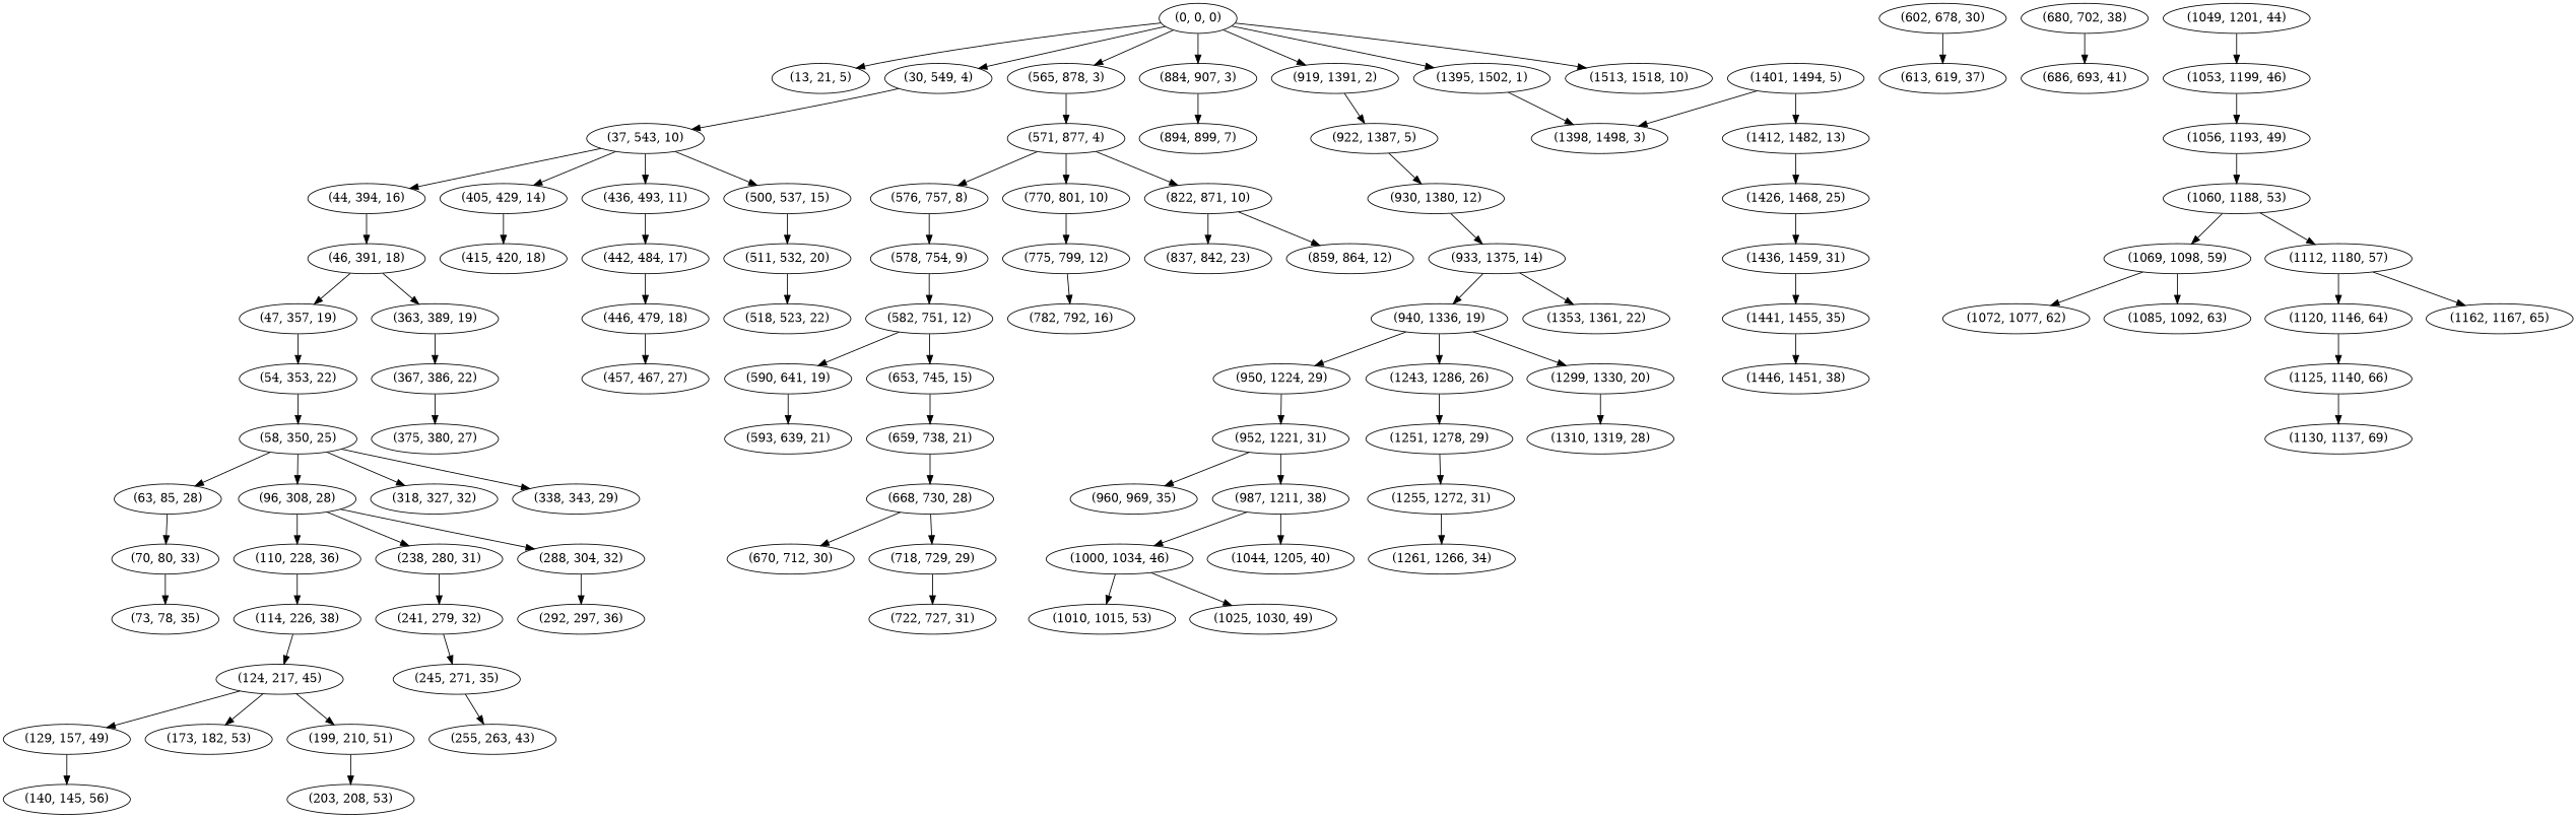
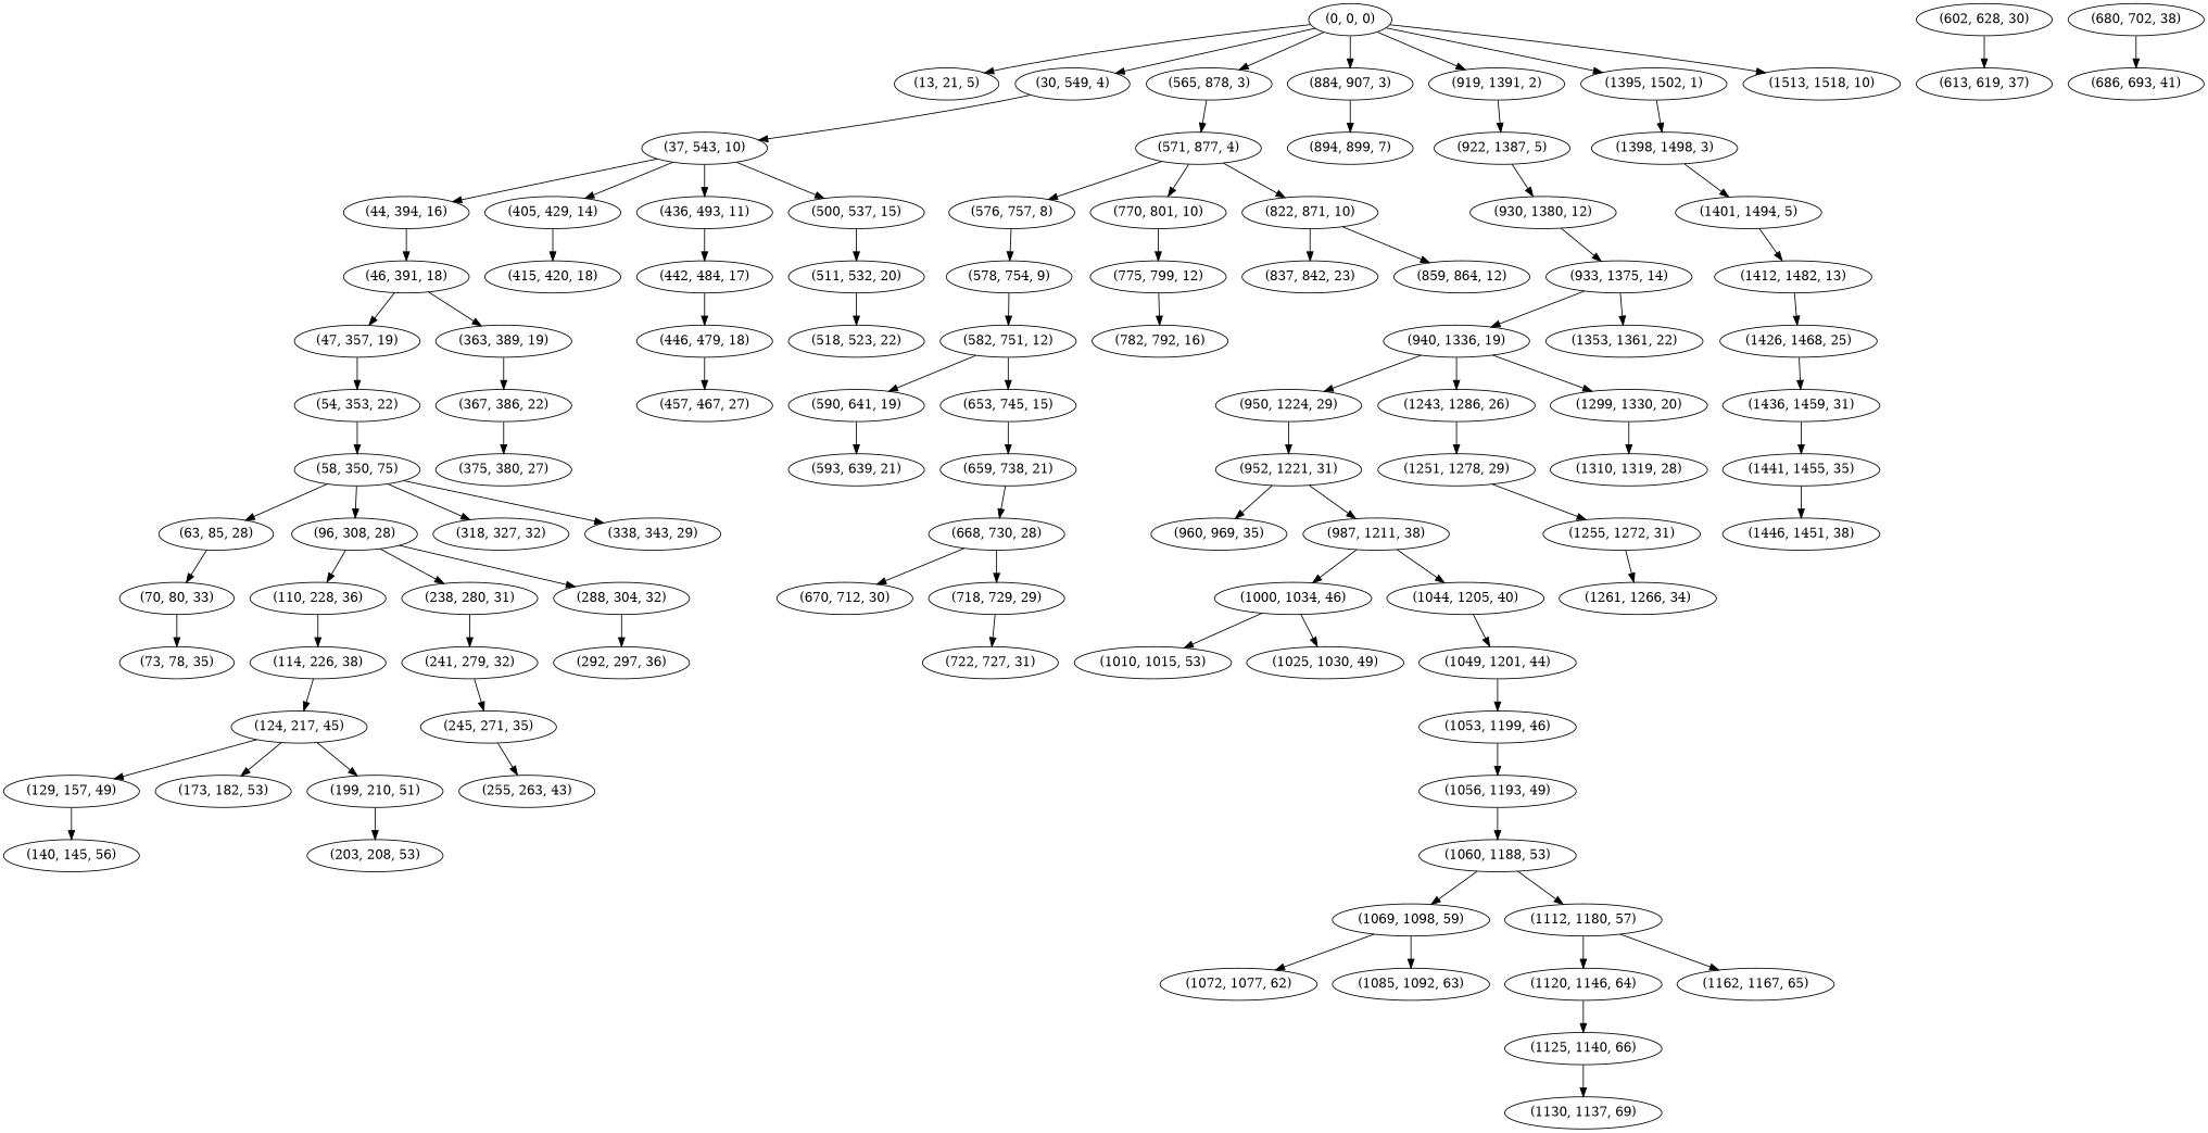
  digraph {
    "(0, 0, 0)"
    "(13, 21, 5)"
    "(30, 549, 4)"
    "(565, 878, 3)"
    "(884, 907, 3)"
    "(919, 1391, 2)"
    "(1395, 1502, 1)"
    "(1513, 1518, 10)"
    "(37, 543, 10)"
    "(571, 877, 4)"
    "(894, 899, 7)"
    "(922, 1387, 5)"
    "(1398, 1498, 3)"
    "(44, 394, 16)"
    "(405, 429, 14)"
    "(436, 493, 11)"
    "(500, 537, 15)"
    "(46, 391, 18)"
    "(415, 420, 18)"
    "(442, 484, 17)"
    "(511, 532, 20)"
    "(47, 357, 19)"
    "(363, 389, 19)"
    "(54, 353, 22)"
    "(367, 386, 22)"
-   "(58, 350, 25)"
+   "(58, 350, 25)" [label="(58, 350, 75)"]
    "(63, 85, 28)"
    "(96, 308, 28)"
    "(318, 327, 32)"
    "(338, 343, 29)"
    "(70, 80, 33)"
    "(110, 228, 36)"
    "(238, 280, 31)"
    "(288, 304, 32)"
    "(73, 78, 35)"
    "(114, 226, 38)"
    "(241, 279, 32)"
    "(292, 297, 36)"
    "(124, 217, 45)"
    "(129, 157, 49)"
    "(173, 182, 53)"
    "(199, 210, 51)"
    "(140, 145, 56)"
    "(203, 208, 53)"
    "(245, 271, 35)"
    "(255, 263, 43)"
    "(375, 380, 27)"
    "(446, 479, 18)"
    "(457, 467, 27)"
    "(518, 523, 22)"
    "(576, 757, 8)"
    "(770, 801, 10)"
    "(822, 871, 10)"
    "(578, 754, 9)"
    "(775, 799, 12)"
    "(837, 842, 23)"
    "(859, 864, 12)"
    "(582, 751, 12)"
    "(590, 641, 19)"
    "(653, 745, 15)"
    "(593, 639, 21)"
    "(659, 738, 21)"
-   "(602, 628, 30)" [label="(602, 678, 30)"]
+   "(602, 628, 30)"
    "(613, 619, 37)"
    "(668, 730, 28)"
    "(670, 712, 30)"
    "(718, 729, 29)"
    "(722, 727, 31)"
    "(680, 702, 38)"
    "(686, 693, 41)"
    "(782, 792, 16)"
    "(930, 1380, 12)"
    "(933, 1375, 14)"
    "(940, 1336, 19)"
    "(1353, 1361, 22)"
    "(950, 1224, 29)"
    "(1243, 1286, 26)"
    "(1299, 1330, 20)"
    "(952, 1221, 31)"
    "(1251, 1278, 29)"
    "(1310, 1319, 28)"
    "(960, 969, 35)"
    "(987, 1211, 38)"
    "(1000, 1034, 46)"
    "(1044, 1205, 40)"
    "(1010, 1015, 53)"
    "(1025, 1030, 49)"
    "(1049, 1201, 44)"
    "(1053, 1199, 46)"
    "(1056, 1193, 49)"
    "(1060, 1188, 53)"
    "(1069, 1098, 59)"
    "(1112, 1180, 57)"
    "(1072, 1077, 62)"
    "(1085, 1092, 63)"
    "(1120, 1146, 64)"
    "(1162, 1167, 65)"
    "(1125, 1140, 66)"
    "(1130, 1137, 69)"
    "(1255, 1272, 31)"
    "(1261, 1266, 34)"
    "(1401, 1494, 5)"
    "(1412, 1482, 13)"
    "(1426, 1468, 25)"
    "(1436, 1459, 31)"
    "(1441, 1455, 35)"
    "(1446, 1451, 38)"
    "(0, 0, 0)" -> "(13, 21, 5)"
    "(0, 0, 0)" -> "(30, 549, 4)"
    "(0, 0, 0)" -> "(565, 878, 3)"
    "(0, 0, 0)" -> "(884, 907, 3)"
    "(0, 0, 0)" -> "(919, 1391, 2)"
    "(0, 0, 0)" -> "(1395, 1502, 1)"
    "(0, 0, 0)" -> "(1513, 1518, 10)"
    "(30, 549, 4)" -> "(37, 543, 10)"
    "(565, 878, 3)" -> "(571, 877, 4)"
    "(884, 907, 3)" -> "(894, 899, 7)"
    "(919, 1391, 2)" -> "(922, 1387, 5)"
    "(1395, 1502, 1)" -> "(1398, 1498, 3)"
    "(37, 543, 10)" -> "(44, 394, 16)"
    "(37, 543, 10)" -> "(405, 429, 14)"
    "(37, 543, 10)" -> "(436, 493, 11)"
    "(37, 543, 10)" -> "(500, 537, 15)"
    "(571, 877, 4)" -> "(576, 757, 8)"
    "(571, 877, 4)" -> "(770, 801, 10)"
    "(571, 877, 4)" -> "(822, 871, 10)"
    "(922, 1387, 5)" -> "(930, 1380, 12)"
-   "(1401, 1494, 5)" -> "(1398, 1498, 3)"
+   "(1398, 1498, 3)" -> "(1401, 1494, 5)"
    "(44, 394, 16)" -> "(46, 391, 18)"
    "(405, 429, 14)" -> "(415, 420, 18)"
    "(436, 493, 11)" -> "(442, 484, 17)"
    "(500, 537, 15)" -> "(511, 532, 20)"
    "(46, 391, 18)" -> "(47, 357, 19)"
    "(46, 391, 18)" -> "(363, 389, 19)"
    "(442, 484, 17)" -> "(446, 479, 18)"
    "(511, 532, 20)" -> "(518, 523, 22)"
    "(47, 357, 19)" -> "(54, 353, 22)"
    "(363, 389, 19)" -> "(367, 386, 22)"
    "(54, 353, 22)" -> "(58, 350, 25)"
    "(367, 386, 22)" -> "(375, 380, 27)"
    "(58, 350, 25)" -> "(63, 85, 28)"
    "(58, 350, 25)" -> "(96, 308, 28)"
    "(58, 350, 25)" -> "(318, 327, 32)"
    "(58, 350, 25)" -> "(338, 343, 29)"
    "(63, 85, 28)" -> "(70, 80, 33)"
    "(96, 308, 28)" -> "(110, 228, 36)"
    "(96, 308, 28)" -> "(238, 280, 31)"
    "(96, 308, 28)" -> "(288, 304, 32)"
    "(70, 80, 33)" -> "(73, 78, 35)"
    "(110, 228, 36)" -> "(114, 226, 38)"
    "(238, 280, 31)" -> "(241, 279, 32)"
    "(288, 304, 32)" -> "(292, 297, 36)"
    "(114, 226, 38)" -> "(124, 217, 45)"
    "(241, 279, 32)" -> "(245, 271, 35)"
    "(124, 217, 45)" -> "(129, 157, 49)"
    "(124, 217, 45)" -> "(173, 182, 53)"
    "(124, 217, 45)" -> "(199, 210, 51)"
    "(129, 157, 49)" -> "(140, 145, 56)"
    "(199, 210, 51)" -> "(203, 208, 53)"
    "(245, 271, 35)" -> "(255, 263, 43)"
    "(446, 479, 18)" -> "(457, 467, 27)"
    "(576, 757, 8)" -> "(578, 754, 9)"
    "(770, 801, 10)" -> "(775, 799, 12)"
    "(822, 871, 10)" -> "(837, 842, 23)"
    "(822, 871, 10)" -> "(859, 864, 12)"
    "(578, 754, 9)" -> "(582, 751, 12)"
    "(775, 799, 12)" -> "(782, 792, 16)"
    "(582, 751, 12)" -> "(590, 641, 19)"
    "(582, 751, 12)" -> "(653, 745, 15)"
    "(590, 641, 19)" -> "(593, 639, 21)"
    "(653, 745, 15)" -> "(659, 738, 21)"
    "(659, 738, 21)" -> "(668, 730, 28)"
    "(602, 628, 30)" -> "(613, 619, 37)"
    "(668, 730, 28)" -> "(670, 712, 30)"
    "(668, 730, 28)" -> "(718, 729, 29)"
    "(718, 729, 29)" -> "(722, 727, 31)"
    "(680, 702, 38)" -> "(686, 693, 41)"
    "(930, 1380, 12)" -> "(933, 1375, 14)"
    "(933, 1375, 14)" -> "(940, 1336, 19)"
    "(933, 1375, 14)" -> "(1353, 1361, 22)"
    "(940, 1336, 19)" -> "(950, 1224, 29)"
    "(940, 1336, 19)" -> "(1243, 1286, 26)"
    "(940, 1336, 19)" -> "(1299, 1330, 20)"
    "(950, 1224, 29)" -> "(952, 1221, 31)"
    "(1243, 1286, 26)" -> "(1251, 1278, 29)"
    "(1299, 1330, 20)" -> "(1310, 1319, 28)"
    "(952, 1221, 31)" -> "(960, 969, 35)"
    "(952, 1221, 31)" -> "(987, 1211, 38)"
    "(1251, 1278, 29)" -> "(1255, 1272, 31)"
    "(987, 1211, 38)" -> "(1000, 1034, 46)"
    "(987, 1211, 38)" -> "(1044, 1205, 40)"
    "(1000, 1034, 46)" -> "(1010, 1015, 53)"
    "(1000, 1034, 46)" -> "(1025, 1030, 49)"
+   "(1044, 1205, 40)" -> "(1049, 1201, 44)"
    "(1049, 1201, 44)" -> "(1053, 1199, 46)"
    "(1053, 1199, 46)" -> "(1056, 1193, 49)"
    "(1056, 1193, 49)" -> "(1060, 1188, 53)"
    "(1060, 1188, 53)" -> "(1069, 1098, 59)"
    "(1060, 1188, 53)" -> "(1112, 1180, 57)"
    "(1069, 1098, 59)" -> "(1072, 1077, 62)"
    "(1069, 1098, 59)" -> "(1085, 1092, 63)"
    "(1112, 1180, 57)" -> "(1120, 1146, 64)"
    "(1112, 1180, 57)" -> "(1162, 1167, 65)"
    "(1120, 1146, 64)" -> "(1125, 1140, 66)"
    "(1125, 1140, 66)" -> "(1130, 1137, 69)"
    "(1255, 1272, 31)" -> "(1261, 1266, 34)"
    "(1401, 1494, 5)" -> "(1412, 1482, 13)"
    "(1412, 1482, 13)" -> "(1426, 1468, 25)"
    "(1426, 1468, 25)" -> "(1436, 1459, 31)"
    "(1436, 1459, 31)" -> "(1441, 1455, 35)"
    "(1441, 1455, 35)" -> "(1446, 1451, 38)"
  }
